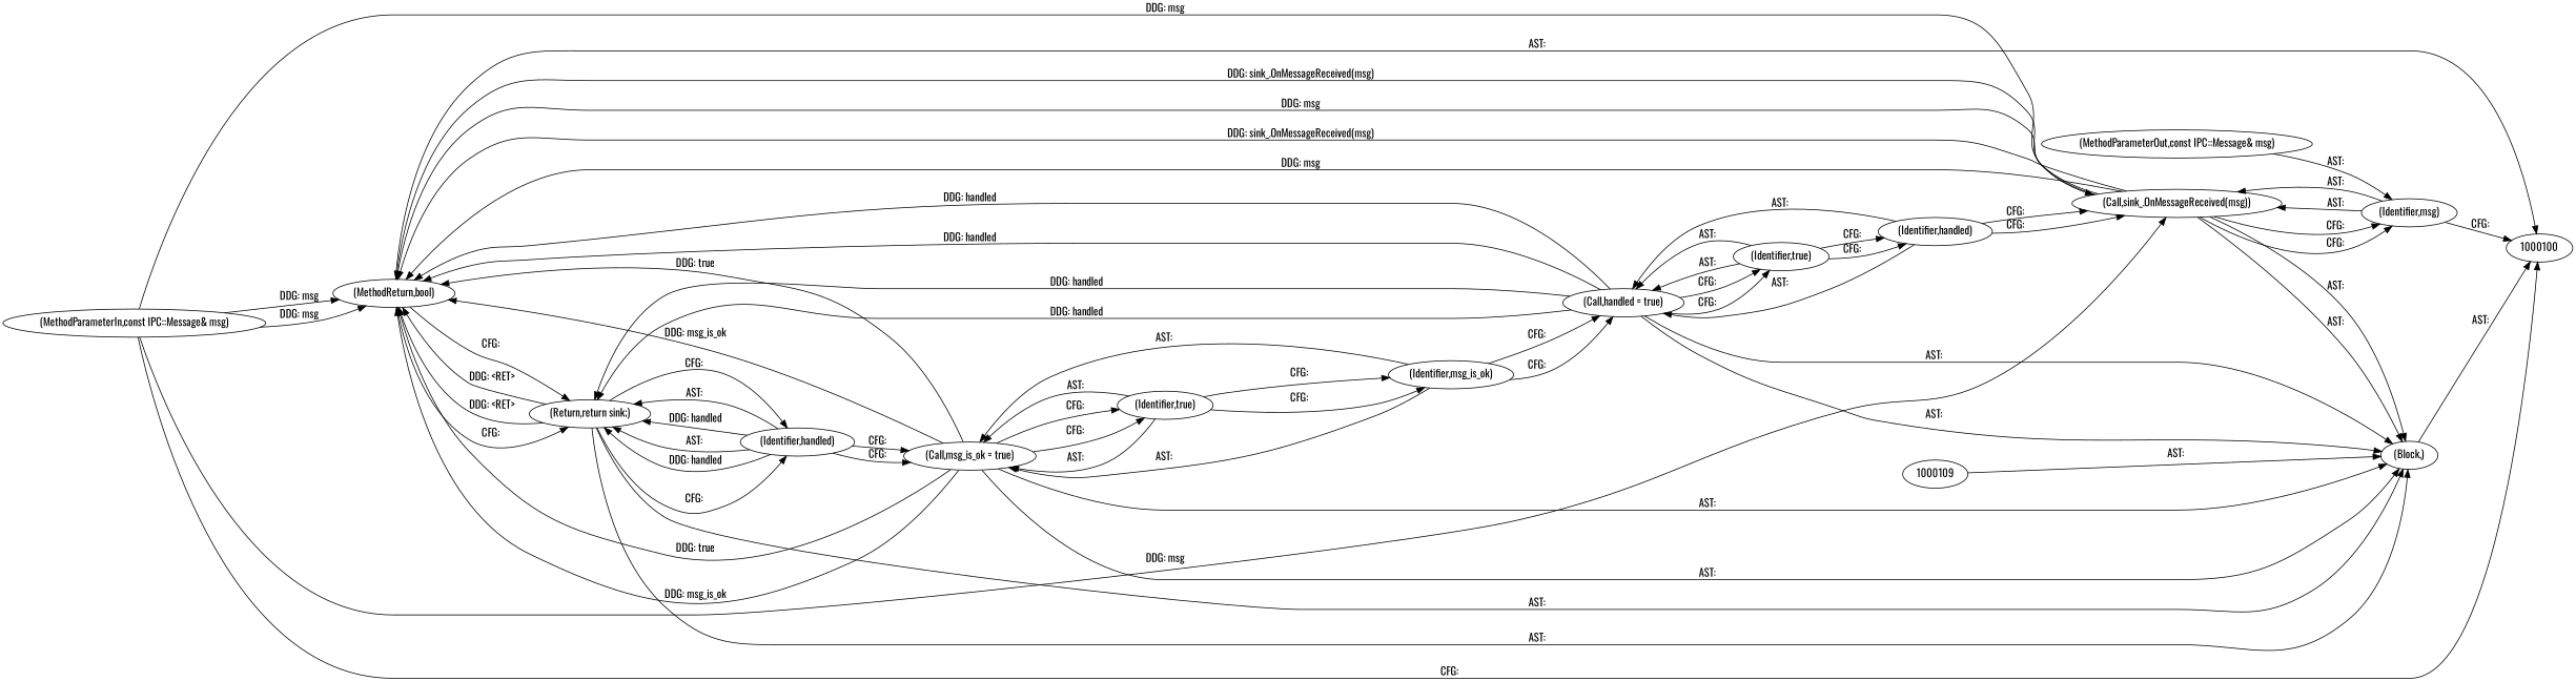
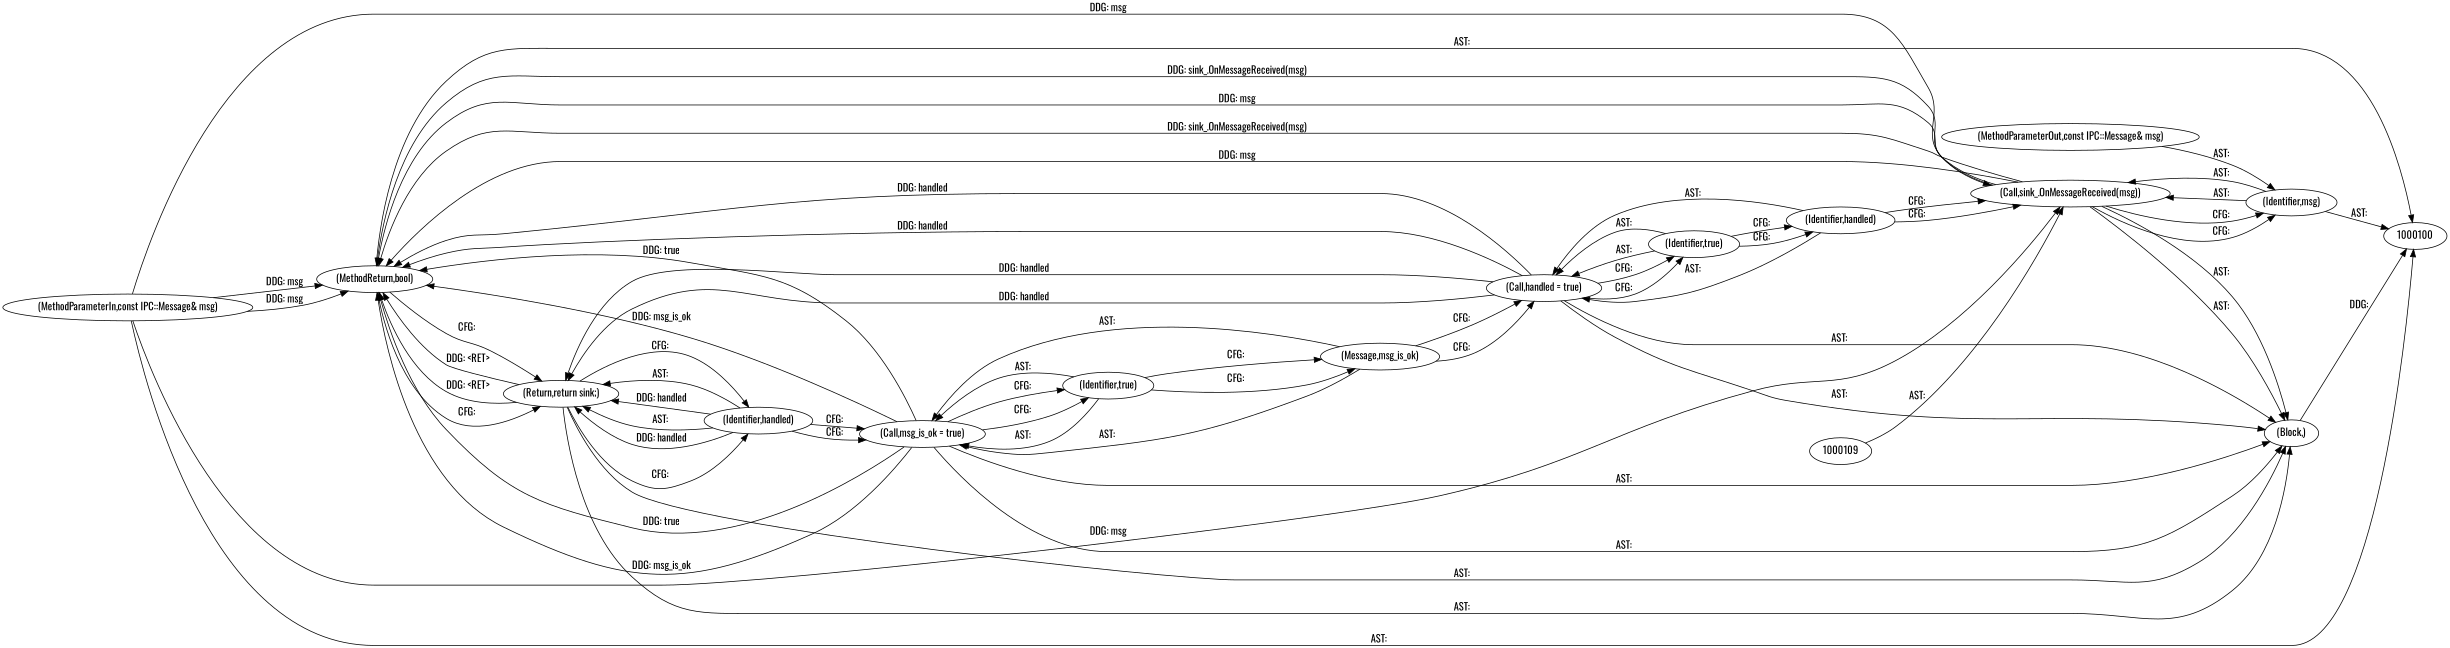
  digraph {
    fontname=Oswald
    rankdir=LR
    node [fontname=Oswald]
    edge [fontname=Oswald]
    n1 [label="(MethodReturn,bool)"]
    n2 [label="(Return,return sink;)"]
    1000100
    n4 [label="(Block,)"]
    n5 [label="(Identifier,handled)"]
    n6 [label="(MethodParameterIn,const IPC::Message& msg)"]
    n7 [label="(Call,sink_.OnMessageReceived(msg))"]
    n8 [label="(Identifier,msg)"]
    n9 [label="(MethodParameterOut,const IPC::Message& msg)"]
    n10 [label="(Call,msg_is_ok = true)"]
    n11 [label="(Identifier,true)"]
    n12 [label="(Identifier,true)"]
    n13 [label="(Call,handled = true)"]
    n14 [label="(Identifier,handled)"]
-   n15 [label="(Identifier,msg_is_ok)"]
+   n15 [label="(Message,msg_is_ok)"]
    1000109
    n1 -> n2 [label="CFG: "]
    n1 -> n2 [label="CFG: "]
    n1 -> 1000100 [label="AST: "]
    n2 -> n1 [label="DDG: <RET>"]
    n2 -> n1 [label="DDG: <RET>"]
    n2 -> n4 [label="AST: "]
    n2 -> n4 [label="AST: "]
    n2 -> n5 [label="CFG: "]
    n2 -> n5 [label="CFG: "]
-   n4 -> 1000100 [label="AST: "]
+   n4 -> 1000100 [label="DDG: "]
    n5 -> n2 [label="AST: "]
    n5 -> n2 [label="DDG: handled"]
    n5 -> n2 [label="AST: "]
    n5 -> n2 [label="DDG: handled"]
    n5 -> n10 [label="CFG: "]
    n5 -> n10 [label="CFG: "]
    n6 -> n1 [label="DDG: msg"]
    n6 -> n1 [label="DDG: msg"]
-   n6 -> 1000100 [label="CFG: "]
+   n6 -> 1000100 [label="AST: "]
    n6 -> n7 [label="DDG: msg"]
    n6 -> n7 [label="DDG: msg"]
    n7 -> n1 [label="DDG: msg"]
    n7 -> n1 [label="DDG: sink_.OnMessageReceived(msg)"]
    n7 -> n1 [label="DDG: msg"]
    n7 -> n1 [label="DDG: sink_.OnMessageReceived(msg)"]
    n7 -> n4 [label="AST: "]
    n7 -> n4 [label="AST: "]
    n7 -> n8 [label="CFG: "]
    n7 -> n8 [label="CFG: "]
-   n8 -> 1000100 [label="CFG: "]
+   n8 -> 1000100 [label="AST: "]
    n8 -> n7 [label="AST: "]
    n8 -> n7 [label="AST: "]
    n9 -> n8 [label="AST: "]
    n10 -> n1 [label="DDG: true"]
    n10 -> n1 [label="DDG: msg_is_ok"]
    n10 -> n1 [label="DDG: true"]
    n10 -> n1 [label="DDG: msg_is_ok"]
    n10 -> n4 [label="AST: "]
    n10 -> n4 [label="AST: "]
    n10 -> n11 [label="CFG: "]
    n10 -> n11 [label="CFG: "]
    n11 -> n10 [label="AST: "]
    n11 -> n10 [label="AST: "]
    n11 -> n15 [label="CFG: "]
    n11 -> n15 [label="CFG: "]
    n12 -> n13 [label="AST: "]
    n12 -> n13 [label="AST: "]
    n12 -> n14 [label="CFG: "]
    n12 -> n14 [label="CFG: "]
    n13 -> n1 [label="DDG: handled"]
    n13 -> n1 [label="DDG: handled"]
    n13 -> n2 [label="DDG: handled"]
    n13 -> n2 [label="DDG: handled"]
    n13 -> n4 [label="AST: "]
    n13 -> n4 [label="AST: "]
    n13 -> n12 [label="CFG: "]
    n13 -> n12 [label="CFG: "]
    n14 -> n7 [label="CFG: "]
    n14 -> n7 [label="CFG: "]
    n14 -> n13 [label="AST: "]
    n14 -> n13 [label="AST: "]
    n15 -> n10 [label="AST: "]
    n15 -> n10 [label="AST: "]
    n15 -> n13 [label="CFG: "]
    n15 -> n13 [label="CFG: "]
-   1000109 -> n4 [label="AST: "]
+   1000109 -> n7 [label="AST: "]
  }
